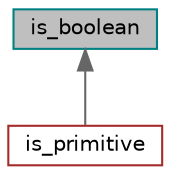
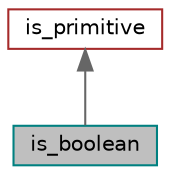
  digraph {
    rankdir=TB
    node [fontname=Helvetica fontsize=10 shape=record style=filled]
    n1 [color=teal fillcolor=grey75 fontcolor=black height=0.2 label=is_boolean width=0.4]
    n2 [color=brown fillcolor=white height=0.2 label=is_primitive width=0.4]
-   n1 -> n2 [color=gray40 dir=back fontname=Helvetica fontsize=10 labelfontname=Helvetica labelfontsize=10 style=solid]
+   n2 -> n1 [color=gray40 dir=back fontname=Helvetica fontsize=10 labelfontname=Helvetica labelfontsize=10 style=solid]
  }
